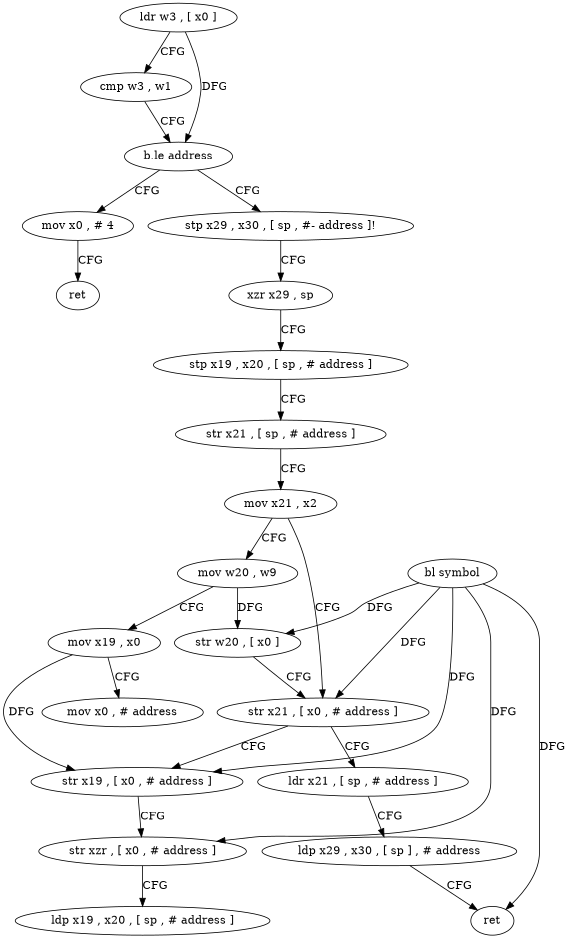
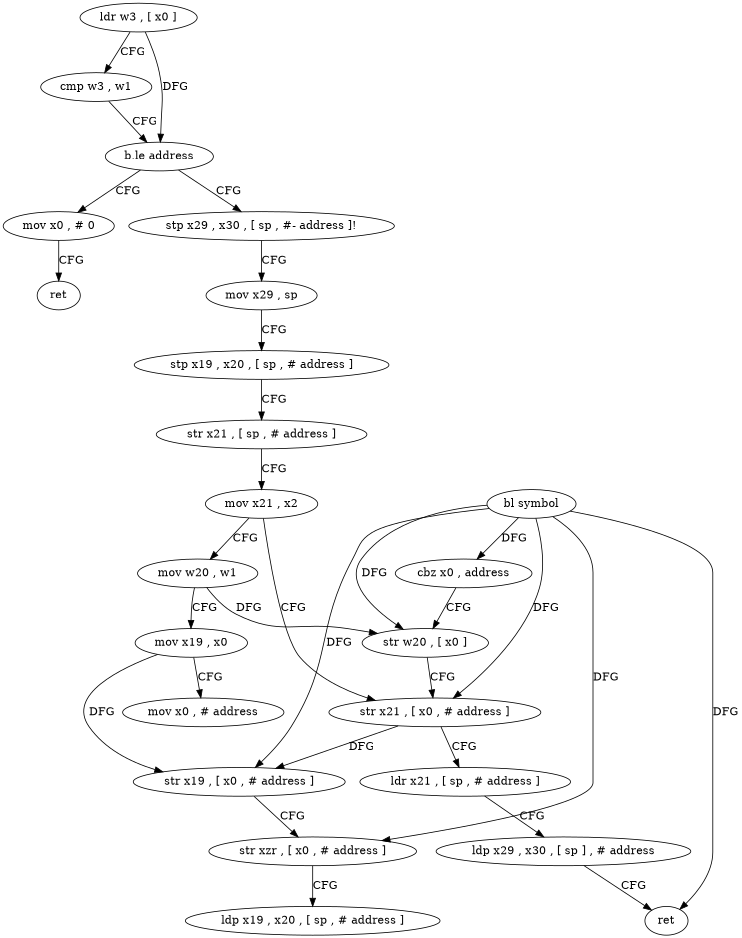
  digraph {
    n1 [label="ldr w3 , [ x0 ]"]
    n2 [label="cmp w3 , w1"]
    n3 [label="b.le address"]
-   n4 [label="mov x0 , # 4"]
+   n4 [label="mov x0 , # 0"]
    n5 [label="stp x29 , x30 , [ sp , #- address ]!"]
    n6 [label=ret]
-   n7 [label="xzr x29 , sp"]
+   n7 [label="mov x29 , sp"]
    n8 [label="stp x19 , x20 , [ sp , # address ]"]
    n9 [label="str x21 , [ sp , # address ]"]
    n10 [label="mov x21 , x2"]
-   n11 [label="mov w20 , w9"]
+   n11 [label="mov w20 , w1"]
    n12 [label="str x21 , [ x0 , # address ]"]
    n13 [label="mov x19 , x0"]
    n14 [label="str w20 , [ x0 ]"]
    n15 [label="str x19 , [ x0 , # address ]"]
    n16 [label="ldr x21 , [ sp , # address ]"]
    n17 [label="mov x0 , # address"]
    n18 [label="str xzr , [ x0 , # address ]"]
    n19 [label="bl symbol"]
+   n20 [label="cbz x0 , address"]
    n21 [label=ret]
    n22 [label="ldp x19 , x20 , [ sp , # address ]"]
    n23 [label="ldp x29 , x30 , [ sp ] , # address"]
    n1 -> n2 [label=CFG]
    n1 -> n3 [label=DFG]
    n2 -> n3 [label=CFG]
    n3 -> n4 [label=CFG]
    n3 -> n5 [label=CFG]
    n4 -> n6 [label=CFG]
    n5 -> n7 [label=CFG]
    n7 -> n8 [label=CFG]
    n8 -> n9 [label=CFG]
    n9 -> n10 [label=CFG]
    n10 -> n11 [label=CFG]
    n10 -> n12 [label=CFG]
    n11 -> n13 [label=CFG]
    n11 -> n14 [label=DFG]
-   n12 -> n15 [label=CFG]
+   n12 -> n15 [label=DFG]
    n12 -> n16 [label=CFG]
    n13 -> n15 [label=DFG]
    n13 -> n17 [label=CFG]
    n14 -> n12 [label=CFG]
    n15 -> n18 [label=CFG]
    n16 -> n23 [label=CFG]
    n18 -> n22 [label=CFG]
    n19 -> n12 [label=DFG]
    n19 -> n14 [label=DFG]
    n19 -> n15 [label=DFG]
    n19 -> n18 [label=DFG]
+   n19 -> n20 [label=DFG]
    n19 -> n21 [label=DFG]
+   n20 -> n14 [label=CFG]
    n23 -> n21 [label=CFG]
  }
